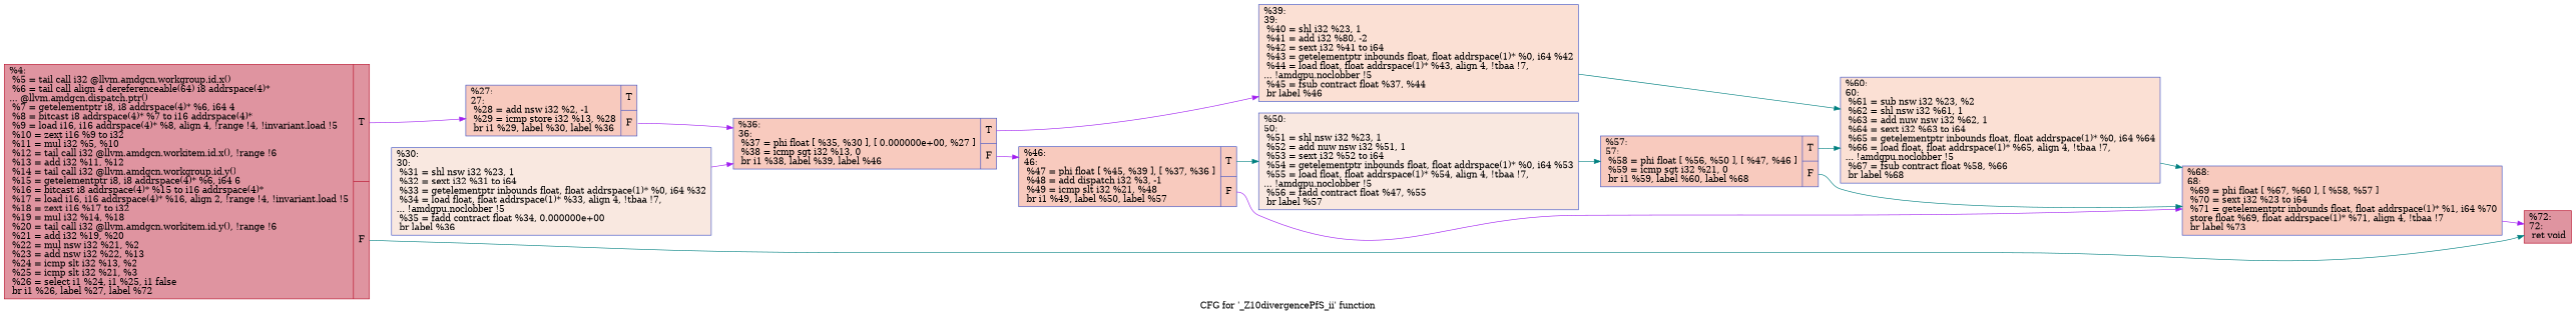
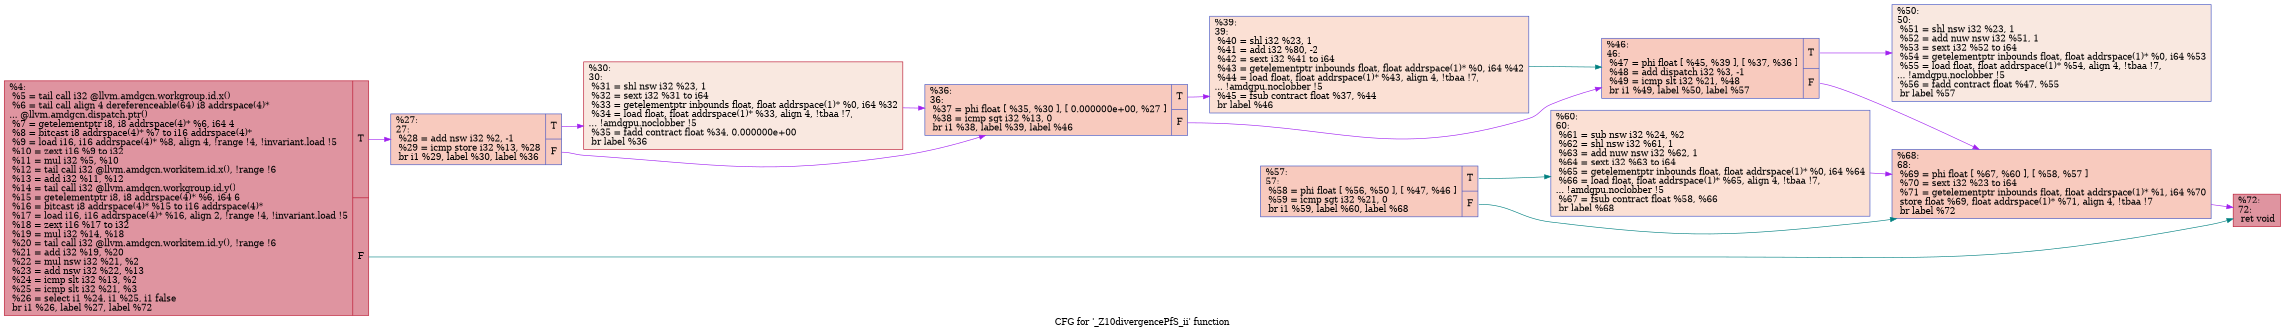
  digraph {
    label="CFG for '_Z10divergencePfS_ii' function"
    rankdir=LR
    node [color="#3d50c3ff" fillcolor="#ef886b70" shape=record style=filled]
    edge [color=purple]
    n1 [color="#b70d28ff" fillcolor="#b70d2870" label="{%4:\l  %5 = tail call i32 @llvm.amdgcn.workgroup.id.x()\l  %6 = tail call align 4 dereferenceable(64) i8 addrspace(4)*\l... @llvm.amdgcn.dispatch.ptr()\l  %7 = getelementptr i8, i8 addrspace(4)* %6, i64 4\l  %8 = bitcast i8 addrspace(4)* %7 to i16 addrspace(4)*\l  %9 = load i16, i16 addrspace(4)* %8, align 4, !range !4, !invariant.load !5\l  %10 = zext i16 %9 to i32\l  %11 = mul i32 %5, %10\l  %12 = tail call i32 @llvm.amdgcn.workitem.id.x(), !range !6\l  %13 = add i32 %11, %12\l  %14 = tail call i32 @llvm.amdgcn.workgroup.id.y()\l  %15 = getelementptr i8, i8 addrspace(4)* %6, i64 6\l  %16 = bitcast i8 addrspace(4)* %15 to i16 addrspace(4)*\l  %17 = load i16, i16 addrspace(4)* %16, align 2, !range !4, !invariant.load !5\l  %18 = zext i16 %17 to i32\l  %19 = mul i32 %14, %18\l  %20 = tail call i32 @llvm.amdgcn.workitem.id.y(), !range !6\l  %21 = add i32 %19, %20\l  %22 = mul nsw i32 %21, %2\l  %23 = add nsw i32 %22, %13\l  %24 = icmp slt i32 %13, %2\l  %25 = icmp slt i32 %21, %3\l  %26 = select i1 %24, i1 %25, i1 false\l  br i1 %26, label %27, label %72\l|{<s0>T|<s1>F}}"]
    n2 [label="{%27:\l27:                                               \l  %28 = add nsw i32 %2, -1\l  %29 = icmp store i32 %13, %28\l  br i1 %29, label %30, label %36\l|{<s0>T|<s1>F}}"]
    n3 [color="#b70d28ff" fillcolor="#b70d2870" label="{%72:\l72:                                               \l  ret void\l}"]
-   n4 [fillcolor="#f1ccb870" label="{%30:\l30:                                               \l  %31 = shl nsw i32 %23, 1\l  %32 = sext i32 %31 to i64\l  %33 = getelementptr inbounds float, float addrspace(1)* %0, i64 %32\l  %34 = load float, float addrspace(1)* %33, align 4, !tbaa !7,\l... !amdgpu.noclobber !5\l  %35 = fadd contract float %34, 0.000000e+00\l  br label %36\l}"]
+   n4 [color="#b70d28ff" fillcolor="#f1ccb870" label="{%30:\l30:                                               \l  %31 = shl nsw i32 %23, 1\l  %32 = sext i32 %31 to i64\l  %33 = getelementptr inbounds float, float addrspace(1)* %0, i64 %32\l  %34 = load float, float addrspace(1)* %33, align 4, !tbaa !7,\l... !amdgpu.noclobber !5\l  %35 = fadd contract float %34, 0.000000e+00\l  br label %36\l}"]
    n5 [label="{%36:\l36:                                               \l  %37 = phi float [ %35, %30 ], [ 0.000000e+00, %27 ]\l  %38 = icmp sgt i32 %13, 0\l  br i1 %38, label %39, label %46\l|{<s0>T|<s1>F}}"]
    n6 [fillcolor="#f7b99e70" label="{%39:\l39:                                               \l  %40 = shl i32 %23, 1\l  %41 = add i32 %80, -2\l  %42 = sext i32 %41 to i64\l  %43 = getelementptr inbounds float, float addrspace(1)* %0, i64 %42\l  %44 = load float, float addrspace(1)* %43, align 4, !tbaa !7,\l... !amdgpu.noclobber !5\l  %45 = fsub contract float %37, %44\l  br label %46\l}"]
    n7 [label="{%46:\l46:                                               \l  %47 = phi float [ %45, %39 ], [ %37, %36 ]\l  %48 = add dispatch i32 %3, -1\l  %49 = icmp slt i32 %21, %48\l  br i1 %49, label %50, label %57\l|{<s0>T|<s1>F}}"]
    n8 [fillcolor="#f1ccb870" label="{%50:\l50:                                               \l  %51 = shl nsw i32 %23, 1\l  %52 = add nuw nsw i32 %51, 1\l  %53 = sext i32 %52 to i64\l  %54 = getelementptr inbounds float, float addrspace(1)* %0, i64 %53\l  %55 = load float, float addrspace(1)* %54, align 4, !tbaa !7,\l... !amdgpu.noclobber !5\l  %56 = fadd contract float %47, %55\l  br label %57\l}"]
-   n9 [label="{%68:\l68:                                               \l  %69 = phi float [ %67, %60 ], [ %58, %57 ]\l  %70 = sext i32 %23 to i64\l  %71 = getelementptr inbounds float, float addrspace(1)* %1, i64 %70\l  store float %69, float addrspace(1)* %71, align 4, !tbaa !7\l  br label %73\l}"]
+   n9 [label="{%68:\l68:                                               \l  %69 = phi float [ %67, %60 ], [ %58, %57 ]\l  %70 = sext i32 %23 to i64\l  %71 = getelementptr inbounds float, float addrspace(1)* %1, i64 %70\l  store float %69, float addrspace(1)* %71, align 4, !tbaa !7\l  br label %72\l}"]
    n10 [label="{%57:\l57:                                               \l  %58 = phi float [ %56, %50 ], [ %47, %46 ]\l  %59 = icmp sgt i32 %21, 0\l  br i1 %59, label %60, label %68\l|{<s0>T|<s1>F}}"]
-   n11 [fillcolor="#f7b99e70" label="{%60:\l60:                                               \l  %61 = sub nsw i32 %23, %2\l  %62 = shl nsw i32 %61, 1\l  %63 = add nuw nsw i32 %62, 1\l  %64 = sext i32 %63 to i64\l  %65 = getelementptr inbounds float, float addrspace(1)* %0, i64 %64\l  %66 = load float, float addrspace(1)* %65, align 4, !tbaa !7,\l... !amdgpu.noclobber !5\l  %67 = fsub contract float %58, %66\l  br label %68\l}"]
+   n11 [fillcolor="#f7b99e70" label="{%60:\l60:                                               \l  %61 = sub nsw i32 %24, %2\l  %62 = shl nsw i32 %61, 1\l  %63 = add nuw nsw i32 %62, 1\l  %64 = sext i32 %63 to i64\l  %65 = getelementptr inbounds float, float addrspace(1)* %0, i64 %64\l  %66 = load float, float addrspace(1)* %65, align 4, !tbaa !7,\l... !amdgpu.noclobber !5\l  %67 = fsub contract float %58, %66\l  br label %68\l}"]
    n1 -> n2 [tailport=s0]
    n1 -> n3 [color=teal tailport=s1]
+   n2 -> n4 [tailport=s0]
    n2 -> n5 [tailport=s1]
    n4 -> n5
    n5 -> n6 [tailport=s0]
    n5 -> n7 [tailport=s1]
-   n6 -> n11 [color=teal]
-   n7 -> n8 [color=teal tailport=s0]
+   n6 -> n7 [color=teal]
+   n7 -> n8 [tailport=s0]
    n7 -> n9 [tailport=s1]
-   n8 -> n10 [color=teal]
    n9 -> n3
    n10 -> n9 [color=teal tailport=s1]
    n10 -> n11 [color=teal tailport=s0]
-   n11 -> n9 [color=teal]
+   n11 -> n9
  }
